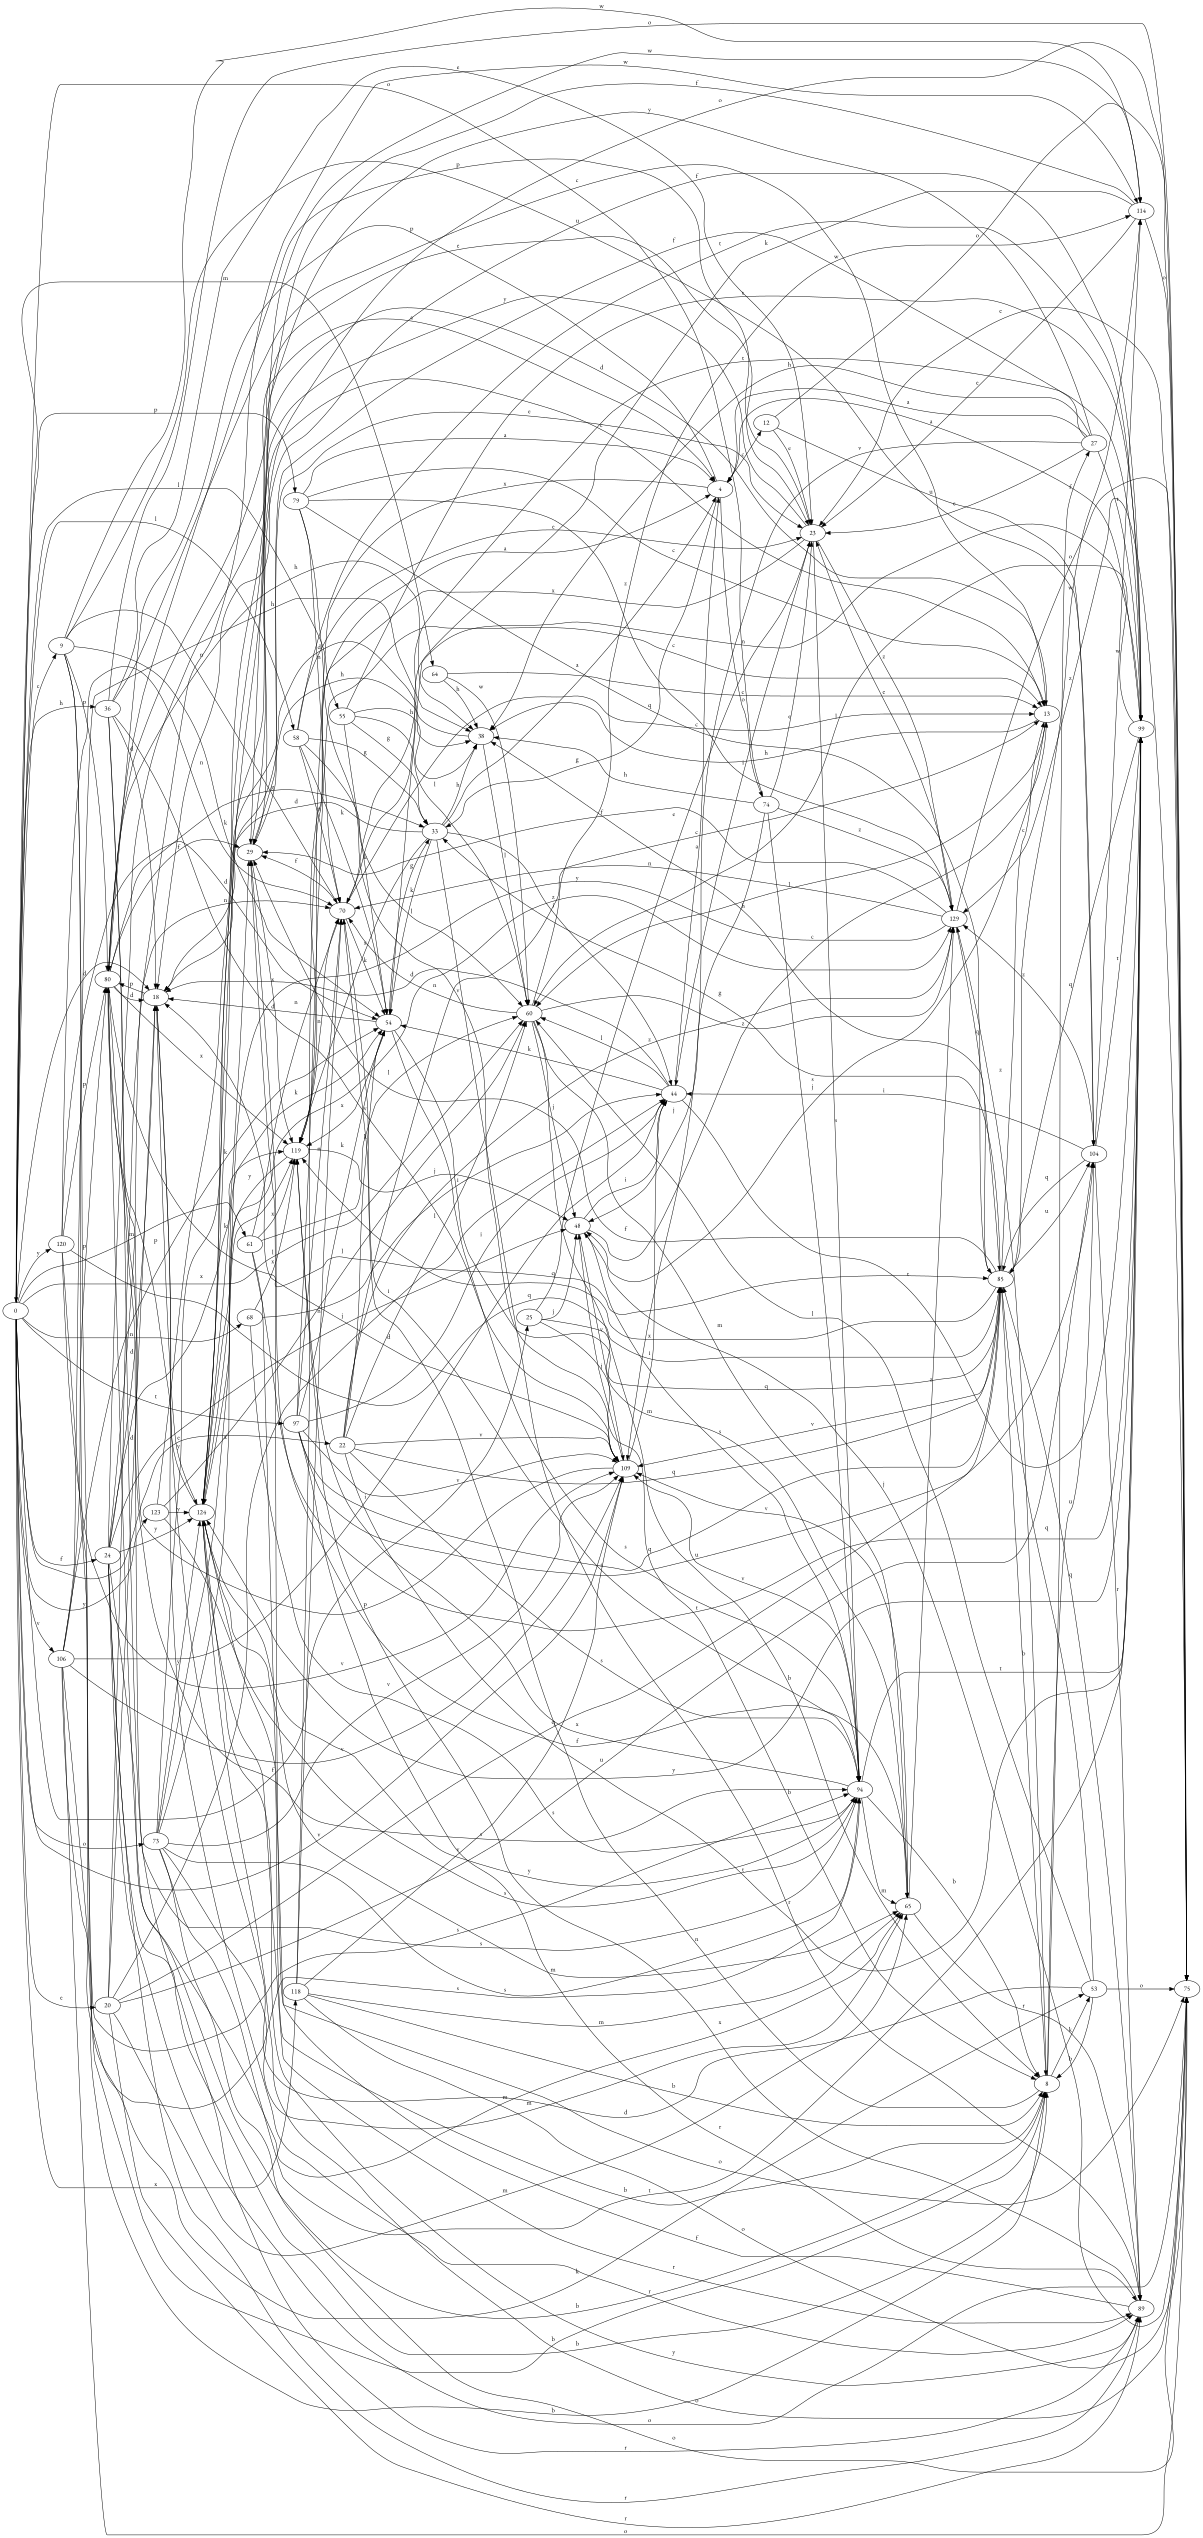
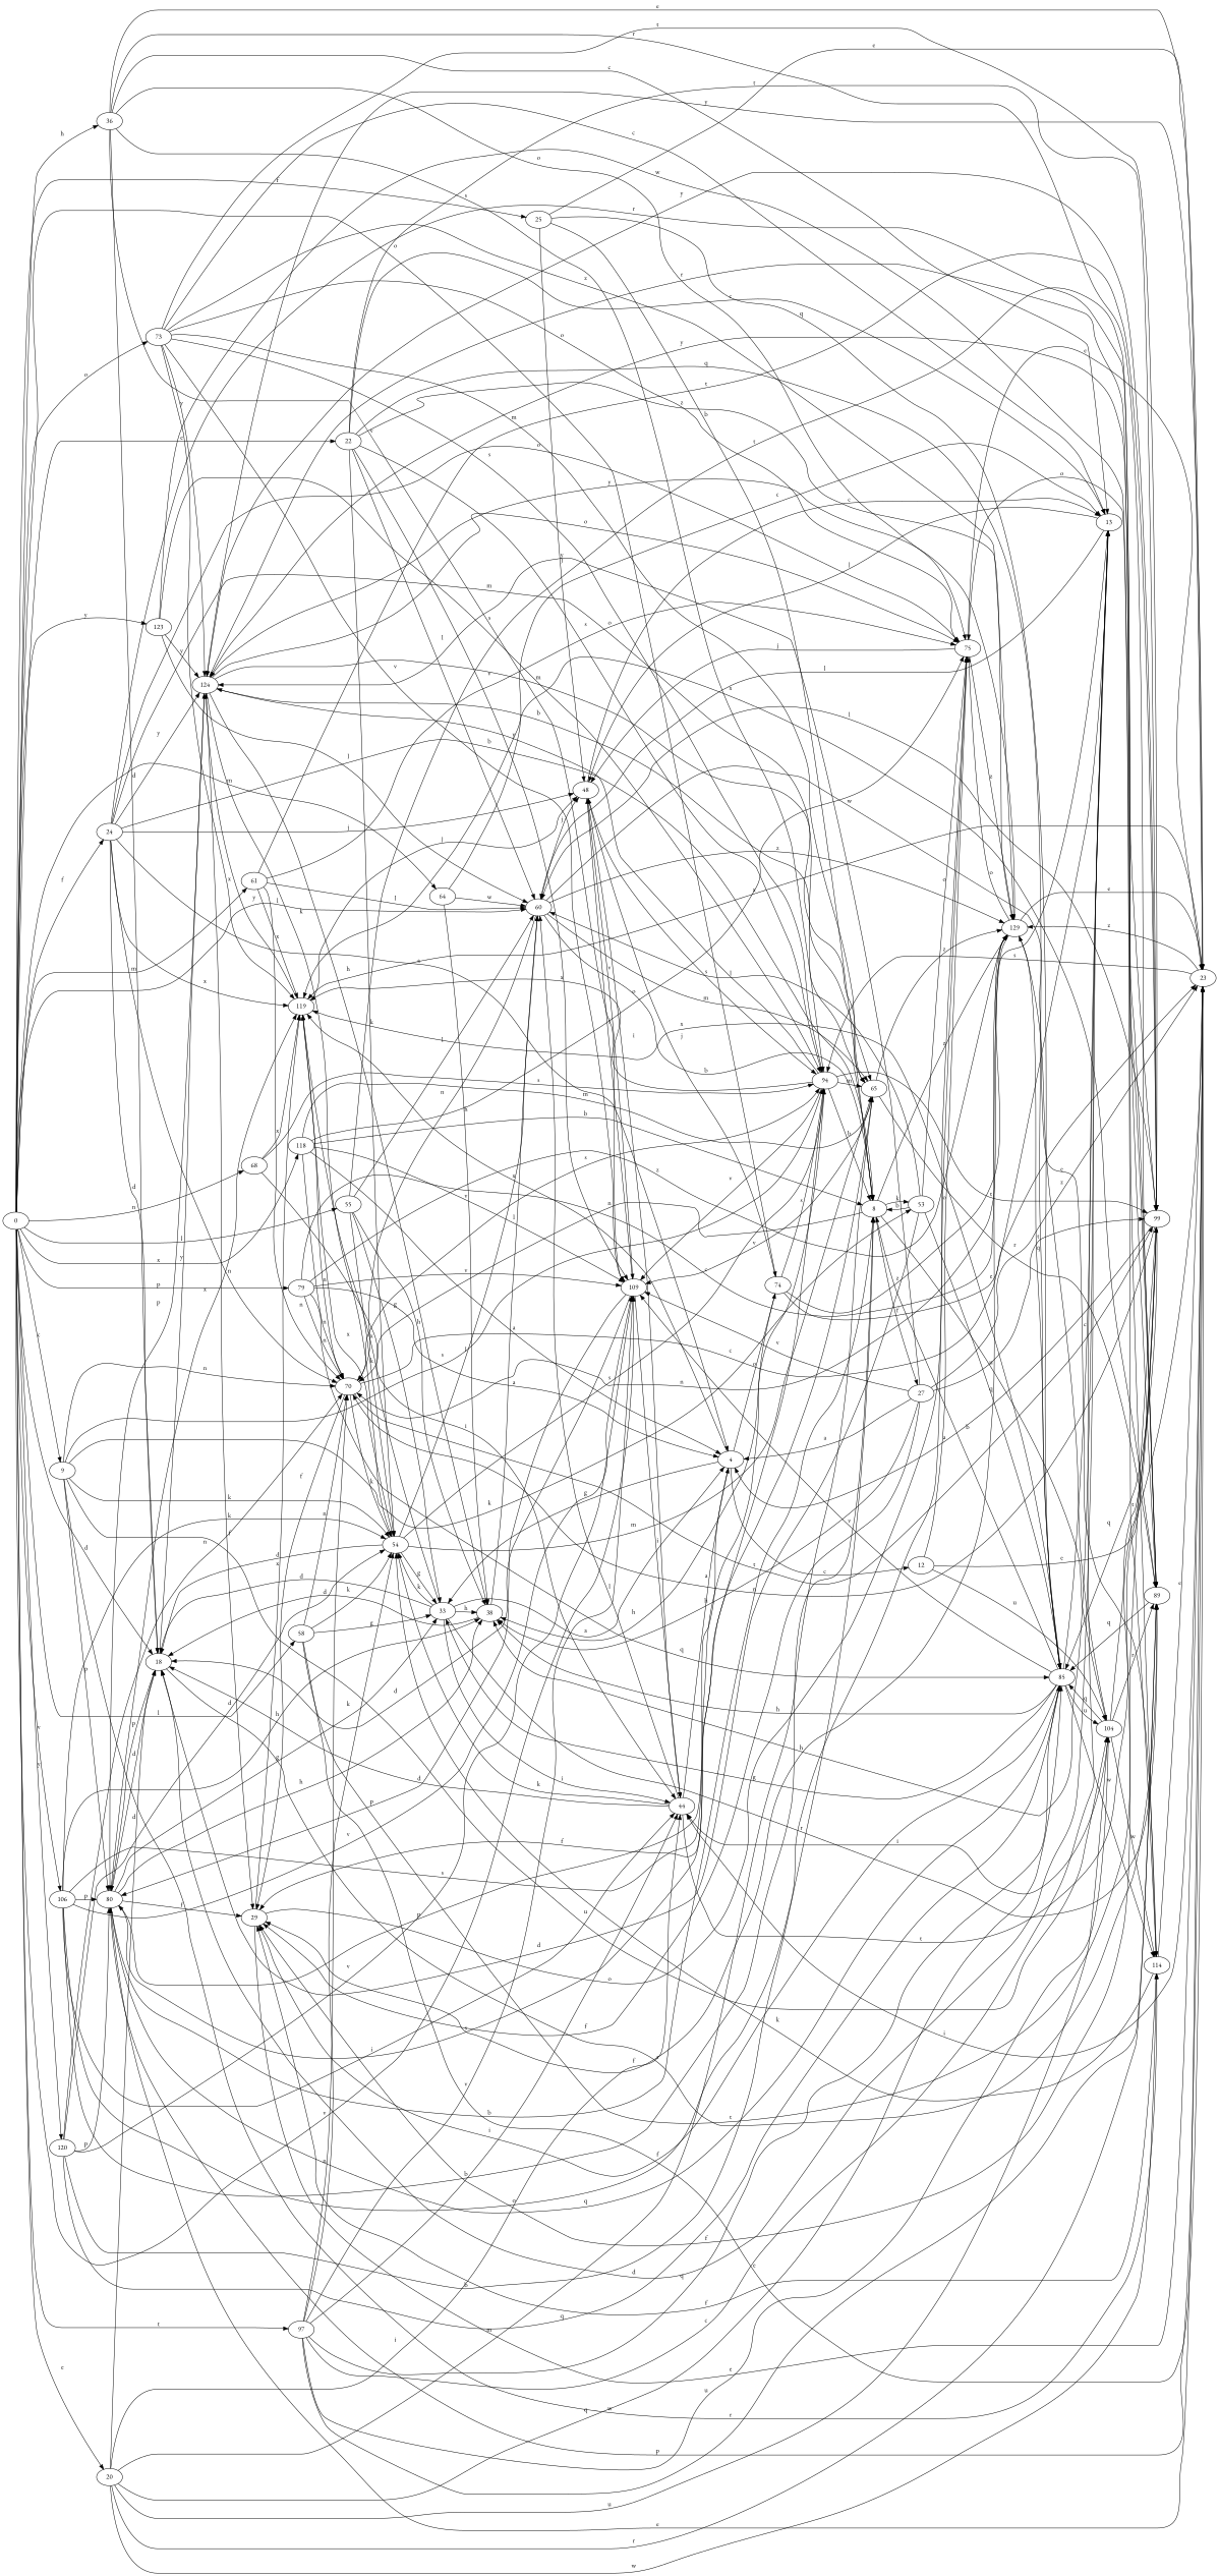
  strict digraph {
    fontname="EB Garamond"
    rankdir=LR
    node [fontname="EB Garamond"]
    edge [fontname="EB Garamond"]
    0
    9
    18
    20
    22
    24
    25
    36
    55
    58
    60
    61
    64
    68
    73
    74
    79
    97
    106
    109
    118
    120
    123
    80
    53
    70
    104
    54
    94
    114
    89
    124
    44
    65
    85
    129
    13
    99
    4
    119
    8
    75
    48
    23
    33
    38
    12
    29
    27
    0 -> 9 [label=c]
    0 -> 18 [label=d]
    0 -> 20 [label=e]
    0 -> 22 [label=e]
    0 -> 24 [label=f]
    0 -> 25 [label=f]
    0 -> 36 [label=h]
    0 -> 55 [label=l]
    0 -> 58 [label=l]
    0 -> 60 [label=l]
    0 -> 61 [label=m]
    0 -> 64 [label=m]
    0 -> 68 [label=n]
    0 -> 73 [label=o]
-   74 -> 0 [label=o]
+   0 -> 74 [label=o]
    0 -> 79 [label=p]
    0 -> 97 [label=t]
    0 -> 106 [label=v]
    0 -> 109 [label=v]
    0 -> 118 [label=x]
    0 -> 120 [label=y]
    0 -> 123 [label=y]
    9 -> 80 [label=p]
    9 -> 53 [label=k]
    9 -> 70 [label=n]
    9 -> 104 [label=u]
    9 -> 54 [label=k]
    9 -> 94 [label=s]
    9 -> 114 [label=w]
    18 -> 80 [label=p]
    18 -> 89 [label=r]
    18 -> 124 [label=y]
    20 -> 18 [label=d]
    20 -> 104 [label=u]
    20 -> 114 [label=w]
    20 -> 89 [label=r]
    20 -> 44 [label=i]
    20 -> 65 [label=m]
    20 -> 85 [label=q]
    22 -> 60 [label=l]
    22 -> 109 [label=v]
    22 -> 54 [label=k]
    22 -> 94 [label=s]
    22 -> 85 [label=q]
    22 -> 129 [label=z]
    22 -> 13 [label=c]
    22 -> 99 [label=t]
    24 -> 18 [label=d]
    24 -> 70 [label=n]
    24 -> 89 [label=r]
    24 -> 124 [label=y]
    24 -> 65 [label=m]
    24 -> 4 [label=a]
    24 -> 119 [label=x]
    24 -> 8 [label=b]
    24 -> 75 [label=o]
    24 -> 48 [label=j]
    25 -> 85 [label=q]
    25 -> 8 [label=b]
    25 -> 48 [label=j]
    25 -> 23 [label=e]
    36 -> 18 [label=d]
    36 -> 109 [label=v]
    36 -> 94 [label=s]
    36 -> 89 [label=r]
    36 -> 13 [label=c]
    36 -> 75 [label=o]
    36 -> 23 [label=e]
    55 -> 60 [label=l]
    55 -> 54 [label=k]
    55 -> 99 [label=t]
    55 -> 33 [label=g]
    55 -> 38 [label=h]
-   58 -> 60 [label=l]
+   54 -> 60 [label=l]
    58 -> 70 [label=n]
    58 -> 54 [label=k]
    58 -> 99 [label=t]
    58 -> 23 [label=e]
    58 -> 33 [label=g]
    60 -> 70 [label=n]
    60 -> 114 [label=w]
    60 -> 65 [label=m]
    60 -> 129 [label=z]
    60 -> 8 [label=b]
    60 -> 48 [label=j]
    61 -> 60 [label=l]
    61 -> 70 [label=n]
    61 -> 99 [label=t]
    61 -> 119 [label=x]
    61 -> 75 [label=o]
    64 -> 60 [label=w]
    64 -> 13 [label=c]
    64 -> 38 [label=h]
    68 -> 94 [label=s]
    68 -> 44 [label=i]
    68 -> 119 [label=x]
    73 -> 109 [label=v]
    73 -> 94 [label=s]
    73 -> 124 [label=y]
    73 -> 65 [label=m]
    73 -> 129 [label=z]
    73 -> 13 [label=c]
    73 -> 99 [label=t]
    73 -> 119 [label=x]
    73 -> 75 [label=o]
    74 -> 94 [label=s]
    74 -> 129 [label=z]
    74 -> 48 [label=j]
    74 -> 23 [label=e]
    74 -> 38 [label=h]
    79 -> 109 [label=v]
    79 -> 70 [label=n]
    79 -> 85 [label=q]
    79 -> 129 [label=z]
    79 -> 13 [label=c]
    79 -> 4 [label=a]
    97 -> 109 [label=v]
    97 -> 70 [label=n]
    97 -> 104 [label=u]
    97 -> 54 [label=k]
    97 -> 89 [label=r]
    97 -> 44 [label=i]
    97 -> 85 [label=q]
    97 -> 13 [label=c]
    106 -> 109 [label=v]
    106 -> 80 [label=p]
    106 -> 54 [label=k]
    106 -> 94 [label=s]
    106 -> 44 [label=i]
    106 -> 8 [label=b]
    106 -> 75 [label=o]
    106 -> 38 [label=h]
    109 -> 18 [label=d]
    109 -> 80 [label=p]
    109 -> 44 [label=i]
    109 -> 48 [label=j]
    118 -> 109 [label=v]
    118 -> 70 [label=n]
    118 -> 65 [label=m]
    118 -> 4 [label=a]
    118 -> 8 [label=b]
    118 -> 75 [label=o]
    120 -> 109 [label=v]
    120 -> 80 [label=p]
    120 -> 70 [label=n]
    120 -> 54 [label=d]
    120 -> 85 [label=q]
    120 -> 8 [label=b]
    123 -> 60 [label=l]
    123 -> 94 [label=s]
    123 -> 114 [label=w]
    123 -> 124 [label=y]
    80 -> 18 [label=d]
    80 -> 94 [label=s]
    80 -> 85 [label=q]
    80 -> 119 [label=x]
    80 -> 8 [label=b]
    80 -> 23 [label=e]
    80 -> 33 [label=g]
    80 -> 38 [label=h]
    80 -> 29 [label=f]
    53 -> 18 [label=d]
    53 -> 60 [label=l]
    53 -> 85 [label=q]
    53 -> 8 [label=b]
    53 -> 75 [label=o]
    70 -> 54 [label=k]
    70 -> 94 [label=s]
    70 -> 13 [label=c]
    70 -> 99 [label=t]
    70 -> 29 [label=f]
    104 -> 114 [label=w]
    104 -> 89 [label=r]
    104 -> 44 [label=i]
    104 -> 85 [label=q]
    104 -> 129 [label=z]
    104 -> 99 [label=t]
    54 -> 18 [label=d]
    54 -> 94 [label=s]
    54 -> 65 [label=m]
    54 -> 119 [label=x]
    54 -> 33 [label=g]
    94 -> 109 [label=v]
    94 -> 124 [label=y]
    94 -> 65 [label=m]
    94 -> 99 [label=t]
    94 -> 119 [label=x]
    94 -> 8 [label=b]
    114 -> 54 [label=k]
    114 -> 75 [label=o]
    114 -> 23 [label=e]
    114 -> 29 [label=f]
    89 -> 124 [label=y]
    89 -> 85 [label=q]
    89 -> 119 [label=x]
-   89 -> 29 [label=f]
    124 -> 80 [label=p]
    124 -> 54 [label=k]
    124 -> 89 [label=r]
    124 -> 65 [label=m]
    124 -> 8 [label=b]
    124 -> 75 [label=o]
    124 -> 38 [label=h]
-   124 -> 29 [label=k]
+   124 -> 29 [label=f]
    44 -> 18 [label=d]
    44 -> 60 [label=l]
    44 -> 54 [label=k]
    44 -> 99 [label=t]
    44 -> 4 [label=a]
    65 -> 109 [label=v]
    65 -> 89 [label=r]
    65 -> 129 [label=z]
    65 -> 29 [label=f]
    85 -> 109 [label=v]
    85 -> 104 [label=u]
    85 -> 114 [label=w]
    85 -> 13 [label=c]
    85 -> 119 [label=x]
    85 -> 8 [label=b]
    85 -> 33 [label=g]
    85 -> 38 [label=h]
    85 -> 29 [label=f]
    129 -> 70 [label=n]
    129 -> 124 [label=y]
    129 -> 85 [label=q]
    129 -> 75 [label=o]
    129 -> 23 [label=e]
    129 -> 29 [label=f]
    13 -> 18 [label=d]
    13 -> 60 [label=l]
    13 -> 48 [label=j]
    13 -> 38 [label=h]
    99 -> 60 [label=l]
    99 -> 70 [label=n]
    99 -> 124 [label=y]
    99 -> 85 [label=q]
    99 -> 4 [label=a]
    99 -> 29 [label=f]
    4 -> 74 [label=o]
    4 -> 80 [label=p]
    4 -> 119 [label=x]
    4 -> 33 [label=g]
    4 -> 12 [label=c]
    119 -> 70 [label=n]
    119 -> 124 [label=y]
    119 -> 48 [label=j]
    8 -> 53 [label=k]
    8 -> 70 [label=n]
    8 -> 104 [label=u]
    8 -> 129 [label=z]
    8 -> 27 [label=f]
    75 -> 129 [label=z]
    75 -> 48 [label=j]
    75 -> 23 [label=e]
    48 -> 109 [label=v]
    48 -> 94 [label=s]
    48 -> 44 [label=i]
    48 -> 13 [label=c]
    23 -> 80 [label=p]
    23 -> 94 [label=s]
    23 -> 124 [label=y]
    23 -> 44 [label=i]
    23 -> 129 [label=z]
    23 -> 119 [label=x]
    33 -> 18 [label=d]
    33 -> 54 [label=k]
    33 -> 89 [label=r]
    33 -> 44 [label=i]
    33 -> 4 [label=a]
    33 -> 119 [label=x]
    33 -> 38 [label=h]
    38 -> 18 [label=d]
    38 -> 60 [label=l]
    12 -> 104 [label=u]
    12 -> 75 [label=o]
    12 -> 23 [label=e]
    29 -> 119 [label=x]
    29 -> 75 [label=o]
    29 -> 23 [label=e]
    27 -> 109 [label=v]
    27 -> 124 [label=y]
    27 -> 99 [label=t]
    27 -> 4 [label=a]
    27 -> 23 [label=e]
    27 -> 38 [label=h]
    27 -> 29 [label=f]
  }
